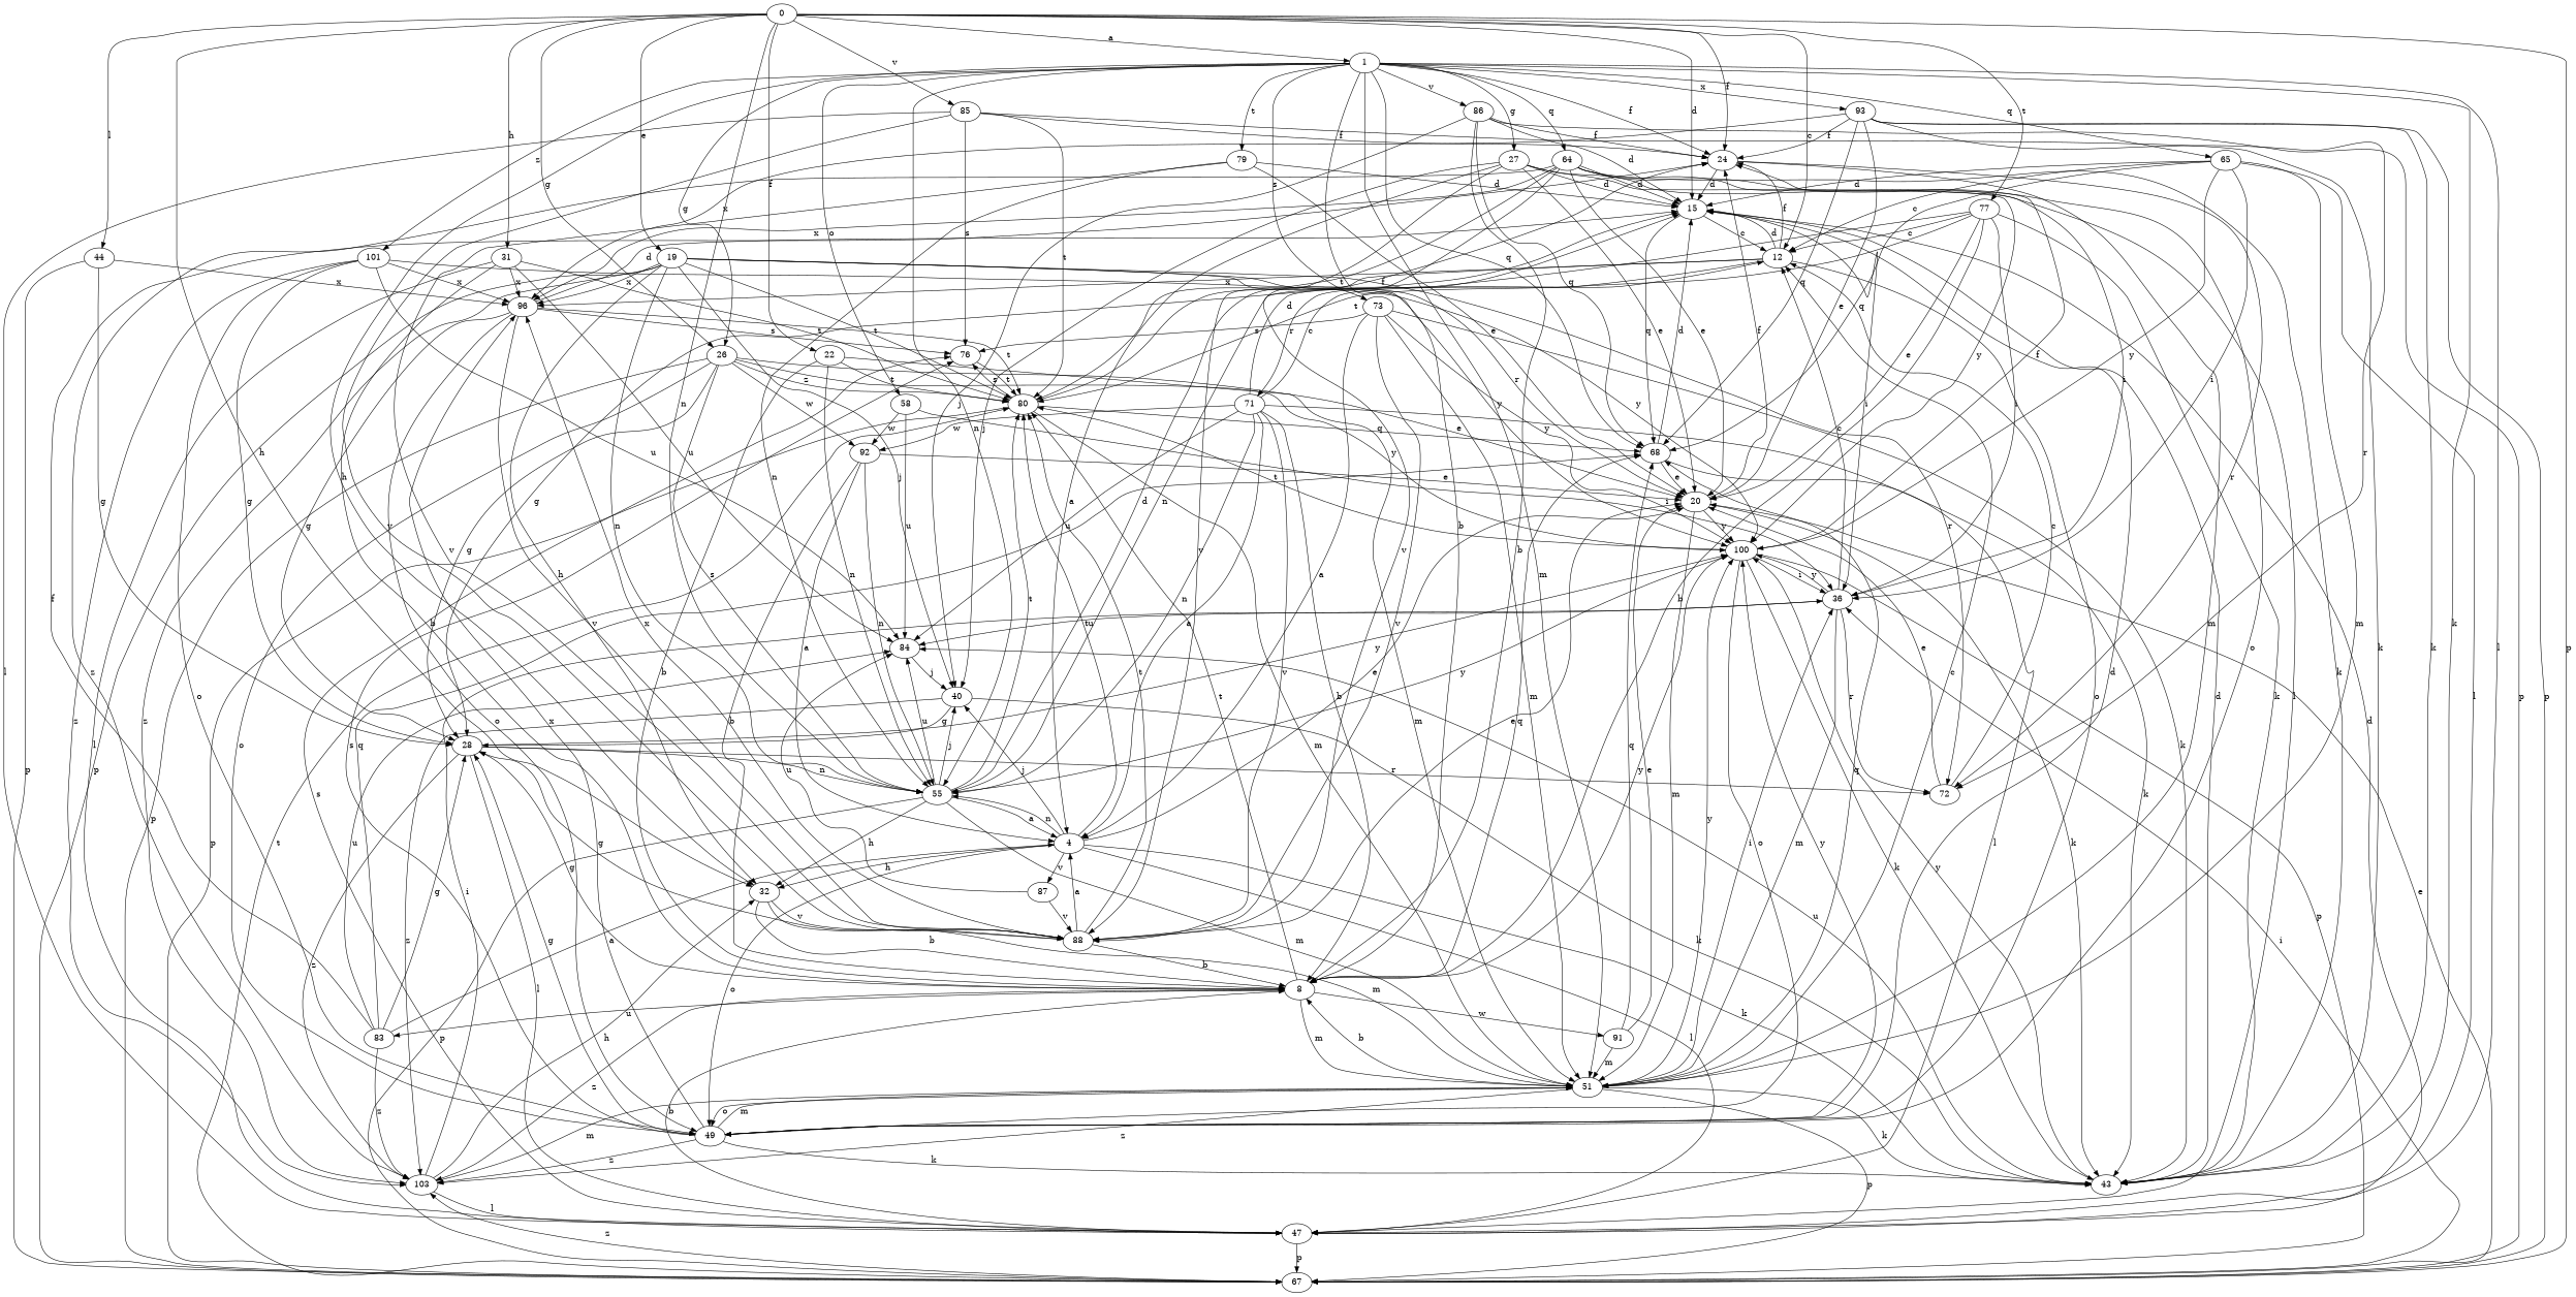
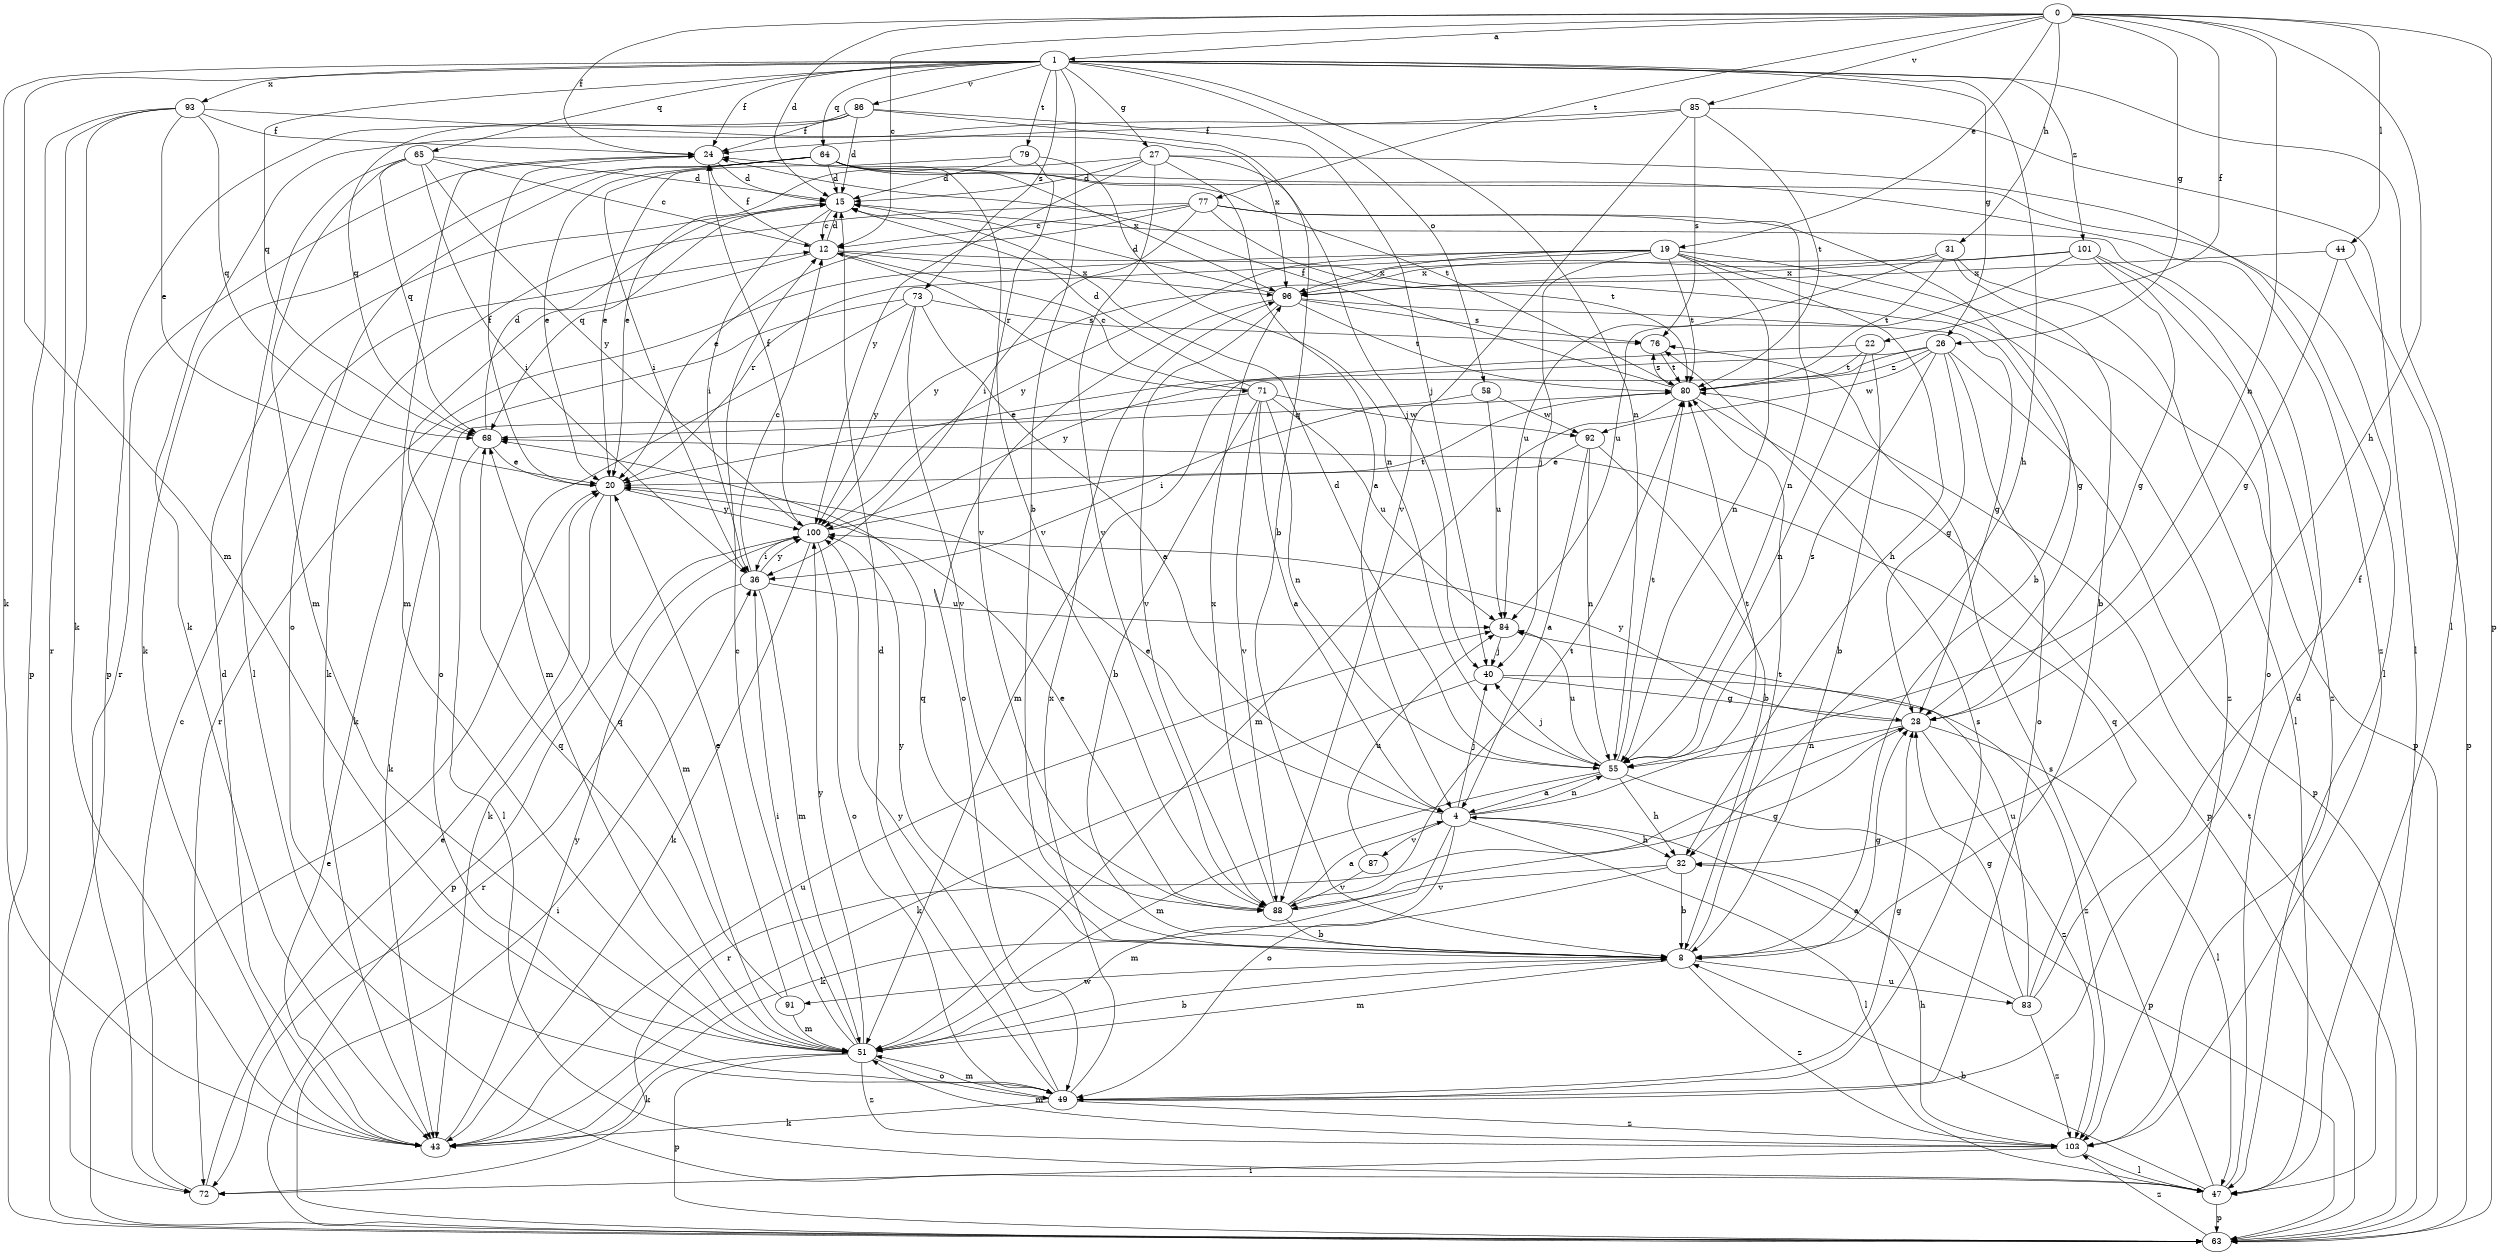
  strict digraph {
    0
    1
    12
    15
    19
    22
    24
    26
    31
    32
    44
    55
-   63 [label=67]
+   63
    77
    85
    8
    27
    43
    47
    51
    58
    64
    65
    68
    73
    79
    86
    93
    101
    n30 [label=49]
    28
    71
    96
    36
    20
    40
    80
    100
    103
    72
    92
    84
    88
    4
    76
    83
    91
    87
    0 -> 1 [label=a]
    0 -> 12 [label=c]
    0 -> 15 [label=d]
    0 -> 19 [label=e]
    0 -> 22 [label=f]
    0 -> 24 [label=f]
    0 -> 26 [label=g]
    0 -> 31 [label=h]
    0 -> 32 [label=h]
    0 -> 44 [label=l]
    0 -> 55 [label=n]
    0 -> 63 [label=p]
    0 -> 77 [label=t]
    0 -> 85 [label=v]
    1 -> 24 [label=f]
    1 -> 26 [label=g]
    1 -> 32 [label=h]
    1 -> 55 [label=n]
    1 -> 8 [label=b]
    1 -> 27 [label=g]
    1 -> 43 [label=k]
    1 -> 47 [label=l]
    1 -> 51 [label=m]
    1 -> 58 [label=o]
    1 -> 64 [label=q]
    1 -> 65 [label=q]
    1 -> 68 [label=q]
    1 -> 73 [label=s]
    1 -> 79 [label=t]
    1 -> 86 [label=v]
    1 -> 93 [label=x]
    1 -> 101 [label=z]
    12 -> 15 [label=d]
    12 -> 24 [label=f]
    12 -> n30 [label=o]
    12 -> 28 [label=g]
    12 -> 71 [label=r]
    12 -> 96 [label=x]
    15 -> 12 [label=c]
    15 -> 68 [label=q]
    15 -> 36 [label=i]
    19 -> 32 [label=h]
    19 -> 55 [label=n]
    19 -> 63 [label=p]
    19 -> 96 [label=x]
    19 -> 20 [label=r]
    19 -> 40 [label=j]
    19 -> 80 [label=t]
    19 -> 100 [label=y]
    19 -> 103 [label=z]
    19 -> 72 [label=r]
    22 -> 55 [label=n]
    22 -> 8 [label=b]
    22 -> 51 [label=m]
    22 -> 80 [label=t]
    24 -> 15 [label=d]
    24 -> 51 [label=m]
    24 -> 72 [label=r]
    26 -> 55 [label=s]
    26 -> 63 [label=p]
    26 -> n30 [label=o]
    26 -> 28 [label=g]
    26 -> 20 [label=e]
    26 -> 80 [label=z]
    26 -> 100 [label=y]
    26 -> 92 [label=w]
    31 -> 8 [label=b]
    31 -> 47 [label=l]
    31 -> 96 [label=x]
    31 -> 80 [label=t]
    31 -> 84 [label=u]
    32 -> 8 [label=b]
    32 -> 51 [label=m]
    32 -> 88 [label=v]
    44 -> 63 [label=p]
    44 -> 28 [label=g]
    44 -> 96 [label=x]
    55 -> 15 [label=d]
    55 -> 32 [label=h]
    55 -> 63 [label=p]
    55 -> 51 [label=m]
    55 -> 40 [label=j]
    55 -> 80 [label=t]
-   55 -> 100 [label=y]
    55 -> 84 [label=u]
    55 -> 4 [label=a]
    63 -> 36 [label=i]
    63 -> 20 [label=e]
    63 -> 80 [label=t]
    63 -> 103 [label=z]
    77 -> 12 [label=c]
    77 -> 55 [label=n]
    77 -> 8 [label=b]
    77 -> 43 [label=k]
    77 -> 36 [label=i]
    77 -> 20 [label=e]
    77 -> 80 [label=t]
    85 -> 24 [label=f]
    85 -> 43 [label=k]
    85 -> 47 [label=l]
    85 -> 80 [label=t]
    85 -> 88 [label=v]
    85 -> 76 [label=s]
    8 -> 51 [label=m]
    8 -> 68 [label=q]
    8 -> 28 [label=g]
    8 -> 80 [label=t]
    8 -> 100 [label=y]
    8 -> 103 [label=z]
    8 -> 83 [label=u]
    8 -> 91 [label=w]
    27 -> 15 [label=d]
    27 -> 47 [label=l]
    27 -> 20 [label=e]
    27 -> 40 [label=j]
    27 -> 100 [label=y]
    27 -> 88 [label=v]
    27 -> 4 [label=a]
    43 -> 15 [label=d]
    43 -> 100 [label=y]
    43 -> 84 [label=u]
    47 -> 15 [label=d]
    47 -> 63 [label=p]
    47 -> 8 [label=b]
    47 -> 76 [label=s]
    51 -> 12 [label=c]
    51 -> 63 [label=p]
    51 -> 8 [label=b]
    51 -> 43 [label=k]
    51 -> 68 [label=q]
    51 -> n30 [label=o]
    51 -> 36 [label=i]
    51 -> 100 [label=y]
    51 -> 103 [label=z]
    58 -> 36 [label=i]
    58 -> 92 [label=w]
    58 -> 84 [label=u]
    64 -> 15 [label=d]
    64 -> 43 [label=k]
    64 -> n30 [label=o]
    64 -> 96 [label=x]
    64 -> 36 [label=i]
    64 -> 20 [label=e]
    64 -> 80 [label=t]
    64 -> 103 [label=z]
    64 -> 88 [label=v]
    65 -> 12 [label=c]
    65 -> 15 [label=d]
    65 -> 47 [label=l]
    65 -> 51 [label=m]
    65 -> 68 [label=q]
    65 -> 36 [label=i]
    65 -> 100 [label=y]
    68 -> 15 [label=d]
    68 -> 47 [label=l]
    68 -> 20 [label=e]
    73 -> 43 [label=k]
    73 -> 51 [label=m]
    73 -> 100 [label=y]
    73 -> 88 [label=v]
    73 -> 4 [label=a]
    73 -> 76 [label=s]
    79 -> 15 [label=d]
    79 -> 55 [label=n]
    79 -> 20 [label=e]
    79 -> 88 [label=v]
    86 -> 15 [label=d]
    86 -> 24 [label=f]
    86 -> 63 [label=p]
    86 -> 8 [label=b]
    86 -> 68 [label=q]
    86 -> 40 [label=j]
    93 -> 24 [label=f]
    93 -> 63 [label=p]
    93 -> 43 [label=k]
    93 -> 68 [label=q]
    93 -> 96 [label=x]
    93 -> 20 [label=e]
    93 -> 72 [label=r]
    101 -> n30 [label=o]
    101 -> 28 [label=g]
    101 -> 96 [label=x]
    101 -> 100 [label=y]
    101 -> 103 [label=z]
    101 -> 84 [label=u]
    n30 -> 15 [label=d]
    n30 -> 43 [label=k]
    n30 -> 51 [label=m]
    n30 -> 28 [label=g]
    n30 -> 96 [label=x]
    n30 -> 100 [label=y]
    n30 -> 103 [label=z]
    n30 -> 76 [label=s]
    28 -> 55 [label=n]
    28 -> 47 [label=l]
    28 -> 100 [label=y]
    28 -> 103 [label=z]
    28 -> 72 [label=r]
    71 -> 12 [label=c]
    71 -> 15 [label=d]
    71 -> 55 [label=n]
    71 -> 8 [label=b]
    71 -> 43 [label=k]
    71 -> 92 [label=w]
    71 -> 84 [label=u]
    71 -> 88 [label=v]
    71 -> 4 [label=a]
    96 -> 15 [label=d]
    96 -> n30 [label=o]
    96 -> 28 [label=g]
    96 -> 80 [label=t]
    96 -> 88 [label=v]
    96 -> 76 [label=s]
    36 -> 12 [label=c]
    36 -> 51 [label=m]
    36 -> 100 [label=y]
    36 -> 72 [label=r]
    36 -> 84 [label=u]
    20 -> 24 [label=f]
    20 -> 43 [label=k]
    20 -> 51 [label=m]
    20 -> 100 [label=y]
    40 -> 43 [label=k]
    40 -> 28 [label=g]
    40 -> 103 [label=z]
    80 -> 24 [label=f]
    80 -> 63 [label=p]
    80 -> 51 [label=m]
    80 -> 68 [label=q]
    80 -> 76 [label=s]
    100 -> 24 [label=f]
    100 -> 63 [label=p]
    100 -> 43 [label=k]
    100 -> n30 [label=o]
    100 -> 36 [label=i]
    100 -> 80 [label=t]
    103 -> 32 [label=h]
    103 -> 47 [label=l]
    103 -> 51 [label=m]
-   103 -> 36 [label=i]
+   103 -> 72 [label=i]
    72 -> 12 [label=c]
    72 -> 20 [label=e]
    92 -> 55 [label=n]
    92 -> 8 [label=b]
    92 -> 20 [label=e]
    92 -> 4 [label=a]
    84 -> 40 [label=j]
    88 -> 8 [label=b]
    88 -> 28 [label=g]
    88 -> 96 [label=x]
    88 -> 20 [label=e]
    88 -> 80 [label=t]
    88 -> 4 [label=a]
    4 -> 32 [label=h]
    4 -> 55 [label=n]
    4 -> 43 [label=k]
    4 -> 47 [label=l]
    4 -> n30 [label=o]
    4 -> 20 [label=e]
    4 -> 40 [label=j]
    4 -> 80 [label=t]
    4 -> 87 [label=v]
    76 -> 80 [label=t]
    83 -> 24 [label=f]
    83 -> 68 [label=q]
    83 -> 28 [label=g]
    83 -> 103 [label=z]
    83 -> 84 [label=u]
    83 -> 4 [label=a]
    91 -> 51 [label=m]
    91 -> 68 [label=q]
    91 -> 20 [label=e]
    87 -> 84 [label=u]
    87 -> 88 [label=v]
  }
